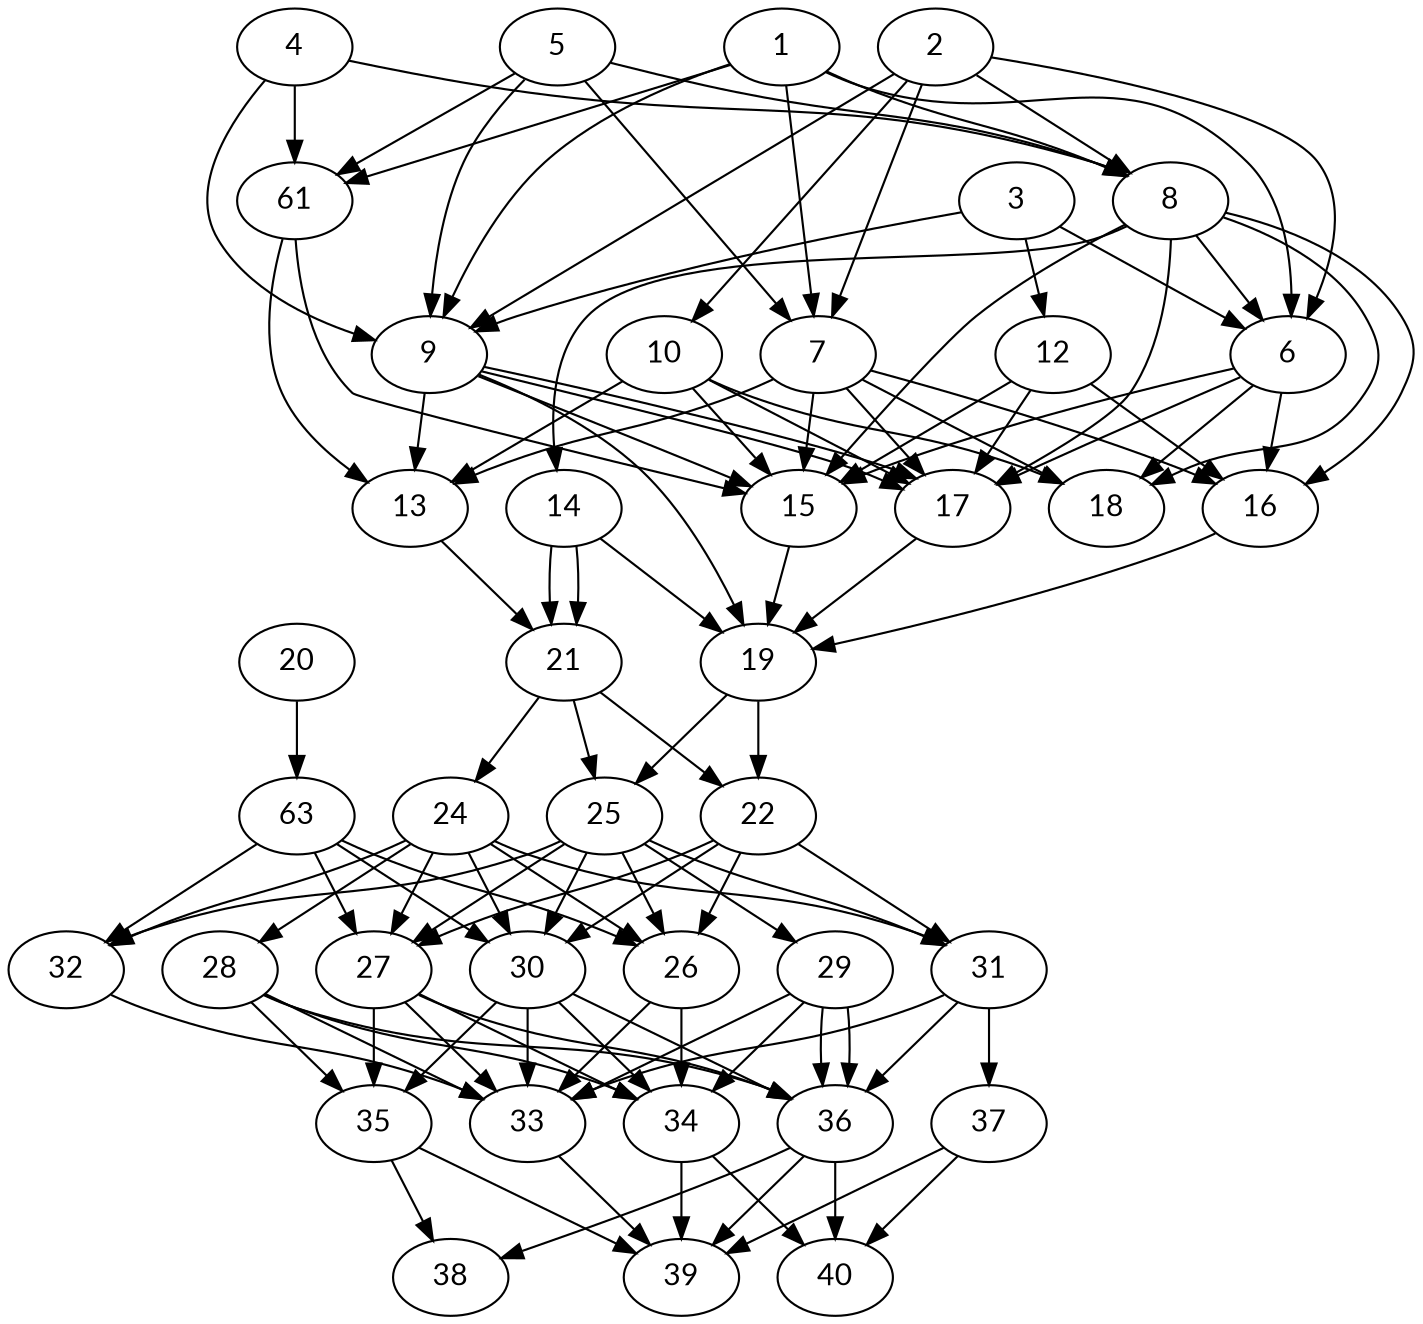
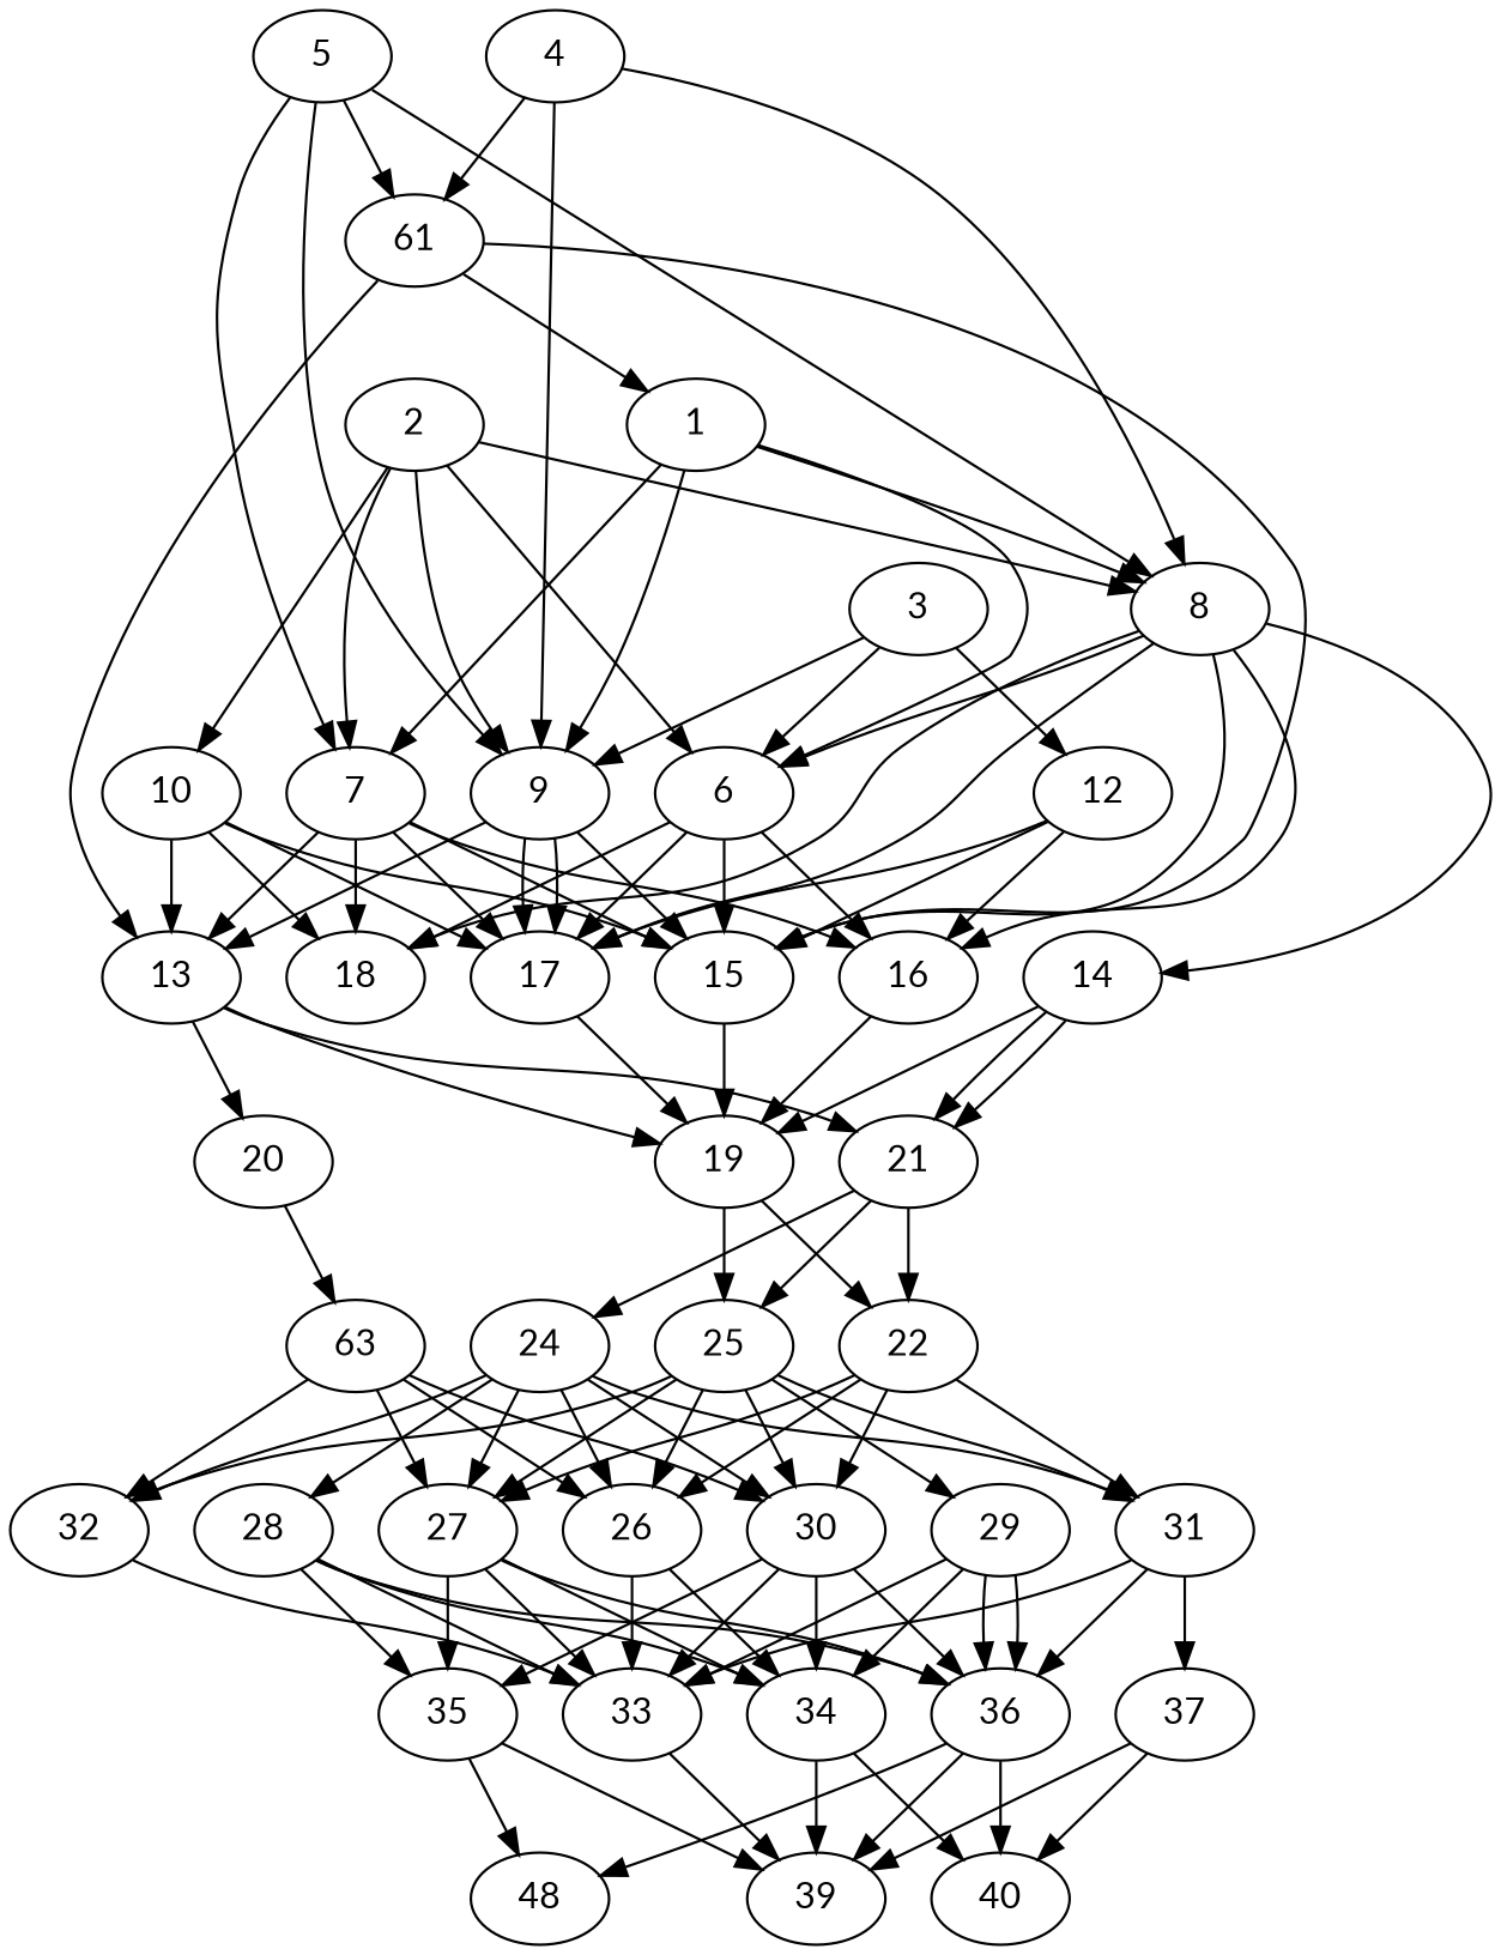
  digraph {
    fontname=Lato
    node [alpha=0.02 fontname=Lato]
    edge [fontname=Lato]
    1 [alpha=0.18 expect_size=18063360]
    6 [alpha=0.04 expect_size=14313472]
    7 [alpha=0.03 expect_size=5328896]
    8 [alpha=0.10 expect_size=27339776]
    9 [alpha=0.13 expect_size=16580608]
    n6 [expect_size=36012032 label=61]
    15 [alpha=0.07 expect_size=48723968]
    16 [expect_size=24220672]
    17 [alpha=0.15 expect_size=33941504]
    18 [alpha=0.17 expect_size=39979008]
    13 [alpha=0.06 expect_size=5909504]
    14 [alpha=0.05 expect_size=9449472]
    19 [alpha=0.11 expect_size=17563648]
    20 [alpha=0.19 expect_size=48939008]
    21 [alpha=0.12 expect_size=49344512]
    2 [alpha=0.09 expect_size=19384320]
    10 [alpha=0.00 expect_size=30180352]
    3 [expect_size=44938240]
    12 [alpha=0.19 expect_size=31329280]
    4 [alpha=0.17 expect_size=35537920]
    5 [alpha=0.10 expect_size=15992832]
    22 [alpha=0.12 expect_size=7635968]
    25 [alpha=0.11 expect_size=31666176]
    n24 [alpha=0.08 expect_size=5595136 label=63]
    24 [alpha=0.17 expect_size=19499008]
    26 [alpha=0.08 expect_size=48761856]
    27 [alpha=0.06 expect_size=6137856]
    30 [alpha=0.07 expect_size=13125632]
    31 [expect_size=10741760]
    32 [alpha=0.09 expect_size=40067072]
    29 [alpha=0.05 expect_size=34397184]
    28 [alpha=0.13 expect_size=40967168]
    33 [alpha=0.15 expect_size=20871168]
    34 [alpha=0.04 expect_size=40036352]
    35 [alpha=0.10 expect_size=33484800]
    36 [alpha=0.05 expect_size=11967488]
    37 [alpha=0.13 expect_size=31741952]
    39 [alpha=0.01 expect_size=28777472]
    40 [alpha=0.07 expect_size=39474176]
-   38 [alpha=0.14 expect_size=45707264]
+   38 [alpha=0.14 expect_size=45707264 label=48]
    1 -> 6
    1 -> 7
    1 -> 8
    1 -> 9
-   1 -> n6
+   n6 -> 1
    6 -> 15
    6 -> 16
    6 -> 17
    6 -> 18
    7 -> 15
    7 -> 16
    7 -> 17
    7 -> 18
    7 -> 13
    8 -> 6
    8 -> 15
    8 -> 16
    8 -> 17
    8 -> 18
    8 -> 14
    9 -> 15
    9 -> 17
    9 -> 17
    9 -> 13
    n6 -> 15
    n6 -> 13
    15 -> 19
    16 -> 19
    17 -> 19
-   9 -> 19
+   13 -> 19
+   13 -> 20
    13 -> 21
    14 -> 19
    14 -> 21
    14 -> 21
    19 -> 22
    19 -> 25
    20 -> n24
    21 -> 22
    21 -> 25
    21 -> 24
    2 -> 6
    2 -> 7
    2 -> 8
    2 -> 9
    2 -> 10
    10 -> 15
    10 -> 17
    10 -> 18
    10 -> 13
    3 -> 6
    3 -> 9
    3 -> 12
    12 -> 15
    12 -> 16
    12 -> 17
    4 -> 8
    4 -> 9
    4 -> n6
    5 -> 7
    5 -> 8
    5 -> 9
    5 -> n6
    22 -> 26
    22 -> 27
    22 -> 30
    22 -> 31
    25 -> 26
    25 -> 27
    25 -> 30
    25 -> 31
    25 -> 32
    25 -> 29
    n24 -> 26
    n24 -> 27
    n24 -> 30
    n24 -> 32
    24 -> 26
    24 -> 27
    24 -> 30
    24 -> 31
    24 -> 32
    24 -> 28
    26 -> 33
    26 -> 34
    27 -> 33
    27 -> 34
    27 -> 35
    27 -> 36
    30 -> 33
    30 -> 34
    30 -> 35
    30 -> 36
    31 -> 33
    31 -> 36
    31 -> 37
    32 -> 33
    29 -> 33
    29 -> 34
    29 -> 36
    29 -> 36
    28 -> 33
    28 -> 34
    28 -> 35
    28 -> 36
    33 -> 39
    34 -> 39
    34 -> 40
    35 -> 39
    35 -> 38
    36 -> 39
    36 -> 40
    36 -> 38
    37 -> 39
    37 -> 40
  }
